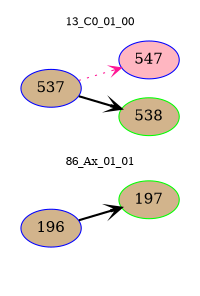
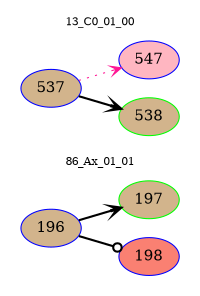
  digraph {
    rankdir=LR
    node [color=blue fillcolor=tan style=filled]
    edge [arrowhead=vee color=black style=bold]
    n1 [label=196]
+   n2 [fillcolor=salmon label=198]
    n3 [color=green label=197]
    n4 [label=537]
    n5 [color=green label=538]
    n6 [fillcolor=lightpink label=547]
    subgraph cluster_1 {
      color=white
      fontsize=10
      label="86_Ax_01_01"
      n1
+     n2
      n3
    }
    subgraph cluster_2 {
      color=white
      fontsize=10
      label="13_C0_01_00"
      n4
      n5
      n6
    }
+   n1 -> n2 [arrowhead=odot]
    n1 -> n3
    n4 -> n5
    n4 -> n6 [color=deeppink style=dotted]
  }
